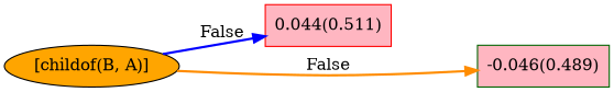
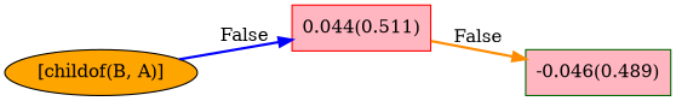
  digraph {
    rankdir=LR
    node [fillcolor=lightpink style=filled shape=box]
    edge [style=bold]
    n1 [color=black fillcolor=orange label="[childof(B, A)]" shape=""]
    n2 [color=red label="0.044(0.511)"]
    n3 [color=darkgreen label="-0.046(0.489)"]
    n1 -> n2 [color=blue label=False]
-   n1 -> n3 [color=darkorange label=False]
+   n2 -> n3 [color=darkorange label=False]
  }
